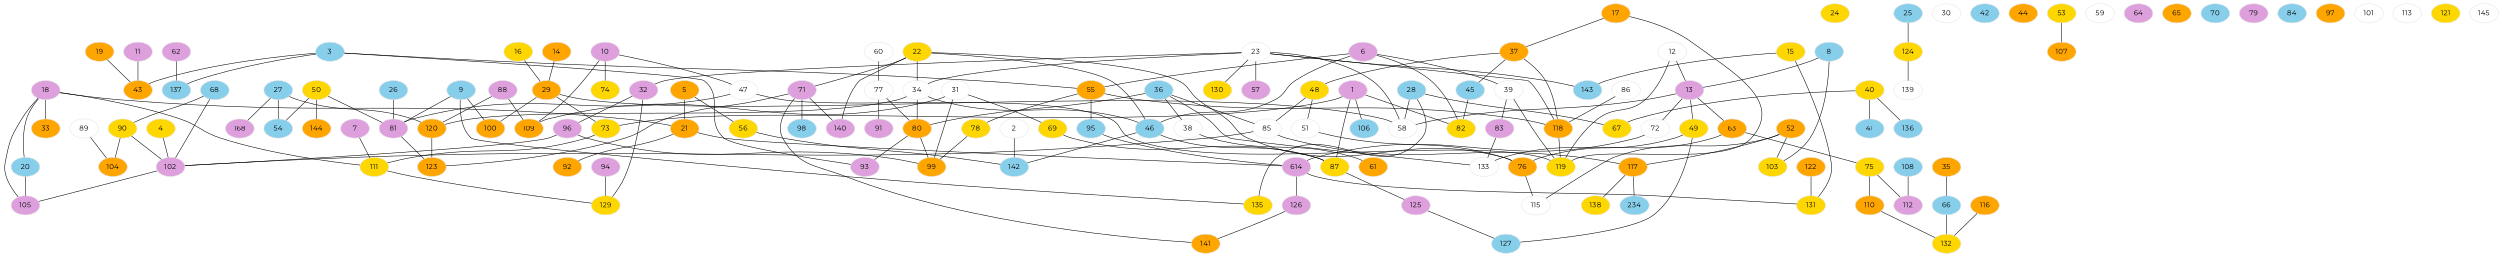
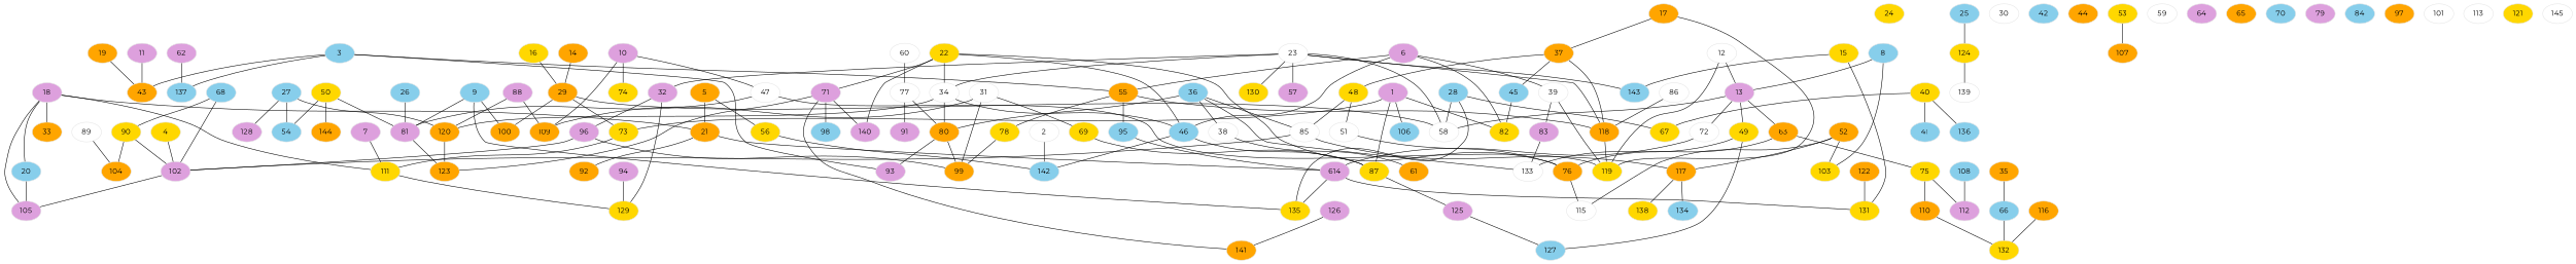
  graph {
    fontname=Montserrat
    node [color=gray90 fillcolor=orange fontname=Montserrat style=filled]
    edge [fontname=Montserrat]
    1 [fillcolor=plum]
    73 [fillcolor=gold]
    82 [fillcolor=gold]
    87 [fillcolor=gold]
    106 [fillcolor=skyblue]
    111 [fillcolor=gold]
    125 [fillcolor=plum]
    2 [fillcolor=white]
    142 [fillcolor=skyblue]
    3 [fillcolor=skyblue]
    43
    55
    93 [fillcolor=plum]
    137 [fillcolor=skyblue]
    118
    78 [fillcolor=gold]
    95 [fillcolor=skyblue]
    4 [fillcolor=gold]
    102 [fillcolor=plum]
    105 [fillcolor=plum]
    5
    21
    56 [fillcolor=gold]
    92
    n25 [fillcolor=plum label=614]
    6 [fillcolor=plum]
    39 [fillcolor=white]
    46 [fillcolor=skyblue]
    119 [fillcolor=gold]
    83 [fillcolor=plum]
    7 [fillcolor=plum]
    129 [fillcolor=gold]
    8 [fillcolor=skyblue]
    13 [fillcolor=plum]
    103 [fillcolor=gold]
    49 [fillcolor=gold]
    58 [fillcolor=white]
    63
    72 [fillcolor=white]
    9 [fillcolor=skyblue]
    81 [fillcolor=plum]
    100
    135 [fillcolor=gold]
    123
    10 [fillcolor=plum]
    47 [fillcolor=white]
    74 [fillcolor=gold]
    109
    11 [fillcolor=plum]
    12 [fillcolor=white]
    133 [fillcolor=white]
    127 [fillcolor=skyblue]
    76
    75 [fillcolor=gold]
    14
    29
    15 [fillcolor=gold]
    131 [fillcolor=gold]
    143 [fillcolor=skyblue]
    16 [fillcolor=gold]
    17
    37
    45 [fillcolor=skyblue]
    48 [fillcolor=gold]
    18 [fillcolor=plum]
    20 [fillcolor=skyblue]
    33
    19
    126 [fillcolor=plum]
    22 [fillcolor=gold]
    34 [fillcolor=white]
    71 [fillcolor=plum]
    140 [fillcolor=plum]
    120
    80
    98 [fillcolor=skyblue]
    141
    115 [fillcolor=white]
    23 [fillcolor=white]
    32 [fillcolor=plum]
    57 [fillcolor=plum]
    130 [fillcolor=gold]
    96 [fillcolor=plum]
    24 [fillcolor=gold]
    25 [fillcolor=skyblue]
    124 [fillcolor=gold]
    139 [fillcolor=white]
    26 [fillcolor=skyblue]
    27 [fillcolor=skyblue]
    54 [fillcolor=skyblue]
-   128 [fillcolor=plum label=168]
+   128 [fillcolor=plum]
    28 [fillcolor=skyblue]
    67 [fillcolor=gold]
    30 [fillcolor=white]
    31 [fillcolor=white]
    69 [fillcolor=gold]
    99
    66 [fillcolor=skyblue]
    35
    132 [fillcolor=gold]
    36 [fillcolor=skyblue]
    38 [fillcolor=white]
    85 [fillcolor=white]
    61
    117
    51 [fillcolor=white]
    40 [fillcolor=gold]
    41 [fillcolor=skyblue]
    136 [fillcolor=skyblue]
    42 [fillcolor=skyblue]
    44
    50 [fillcolor=gold]
    144
    52
-   134 [fillcolor=skyblue label=234]
+   134 [fillcolor=skyblue]
    138 [fillcolor=gold]
    53 [fillcolor=gold]
    107
    59 [fillcolor=white]
    60 [fillcolor=white]
    77 [fillcolor=white]
    91 [fillcolor=plum]
    62 [fillcolor=plum]
    110
    112 [fillcolor=plum]
    64 [fillcolor=plum]
    65
    68 [fillcolor=skyblue]
    90 [fillcolor=gold]
    104
    70 [fillcolor=skyblue]
    79 [fillcolor=plum]
    84 [fillcolor=skyblue]
    86 [fillcolor=white]
    88 [fillcolor=plum]
    89 [fillcolor=white]
    94 [fillcolor=plum]
    97
    101 [fillcolor=white]
    108 [fillcolor=skyblue]
    113 [fillcolor=white]
    116
    121 [fillcolor=gold]
    122
    145 [fillcolor=white]
    1 -- 73
    1 -- 82
    1 -- 87
    1 -- 106
    73 -- 111
    87 -- 125
    111 -- 129
    125 -- 127
    2 -- 142
    3 -- 43
    3 -- 55
    3 -- 93
    3 -- 137
    55 -- 118
    55 -- 78
    55 -- 95
    118 -- 119
    78 -- 99
    95 -- n25
    4 -- 102
    102 -- 105
    5 -- 21
    5 -- 56
    21 -- 92
    21 -- n25
    56 -- 142
    n25 -- 131
-   n25 -- 126
+   n25 -- 135
    6 -- 82
    6 -- 55
    6 -- 39
    6 -- 46
    39 -- 119
    39 -- 83
    46 -- 87
    46 -- 142
    83 -- 133
    7 -- 111
    8 -- 13
    8 -- 103
    13 -- 49
    13 -- 58
    13 -- 63
    13 -- 72
    49 -- 133
    49 -- 127
    63 -- 76
    63 -- 75
    72 -- n25
    9 -- 81
    9 -- 100
    9 -- 135
    81 -- 123
    10 -- 47
    10 -- 74
    10 -- 109
    47 -- 119
    47 -- 81
    11 -- 43
    12 -- 119
    12 -- 13
    76 -- 115
    75 -- 110
    75 -- 112
    14 -- 29
    29 -- 73
    29 -- 58
    29 -- 100
    15 -- 131
    15 -- 143
    16 -- 29
    17 -- 119
    17 -- 37
    37 -- 118
    37 -- 45
    37 -- 48
    45 -- 82
    48 -- 85
    48 -- 51
    18 -- 111
    18 -- 105
    18 -- 21
    18 -- 20
    18 -- 33
    20 -- 105
    19 -- 43
    126 -- 141
    22 -- 46
    22 -- 76
    22 -- 34
    22 -- 71
    22 -- 140
    34 -- 46
    34 -- 120
    34 -- 80
    71 -- 123
    71 -- 140
    71 -- 98
    71 -- 141
    120 -- 123
    80 -- 93
    80 -- 99
    23 -- 118
    23 -- 58
    23 -- 143
    23 -- 34
    23 -- 32
    23 -- 57
    23 -- 130
    32 -- 129
    32 -- 96
    96 -- 102
    96 -- 99
    25 -- 124
    124 -- 139
    26 -- 81
    27 -- 120
    27 -- 54
    27 -- 128
    28 -- 58
    28 -- 135
    28 -- 67
    31 -- 109
    31 -- 69
    31 -- 99
    69 -- 87
    66 -- 132
    35 -- 66
    36 -- 133
    36 -- 80
    36 -- 38
    36 -- 85
    38 -- 61
    85 -- 102
    85 -- 117
    117 -- 134
    117 -- 138
    51 -- 76
    40 -- 67
    40 -- 41
    40 -- 136
    50 -- 81
    50 -- 54
    50 -- 144
    52 -- 103
    52 -- 115
    52 -- 117
    53 -- 107
    60 -- 77
    77 -- 80
    77 -- 91
    62 -- 137
    110 -- 132
    68 -- 102
    68 -- 90
    90 -- 102
    90 -- 104
    86 -- 118
    88 -- 109
    88 -- 120
    89 -- 104
    94 -- 129
    108 -- 112
    116 -- 132
    122 -- 131
  }
